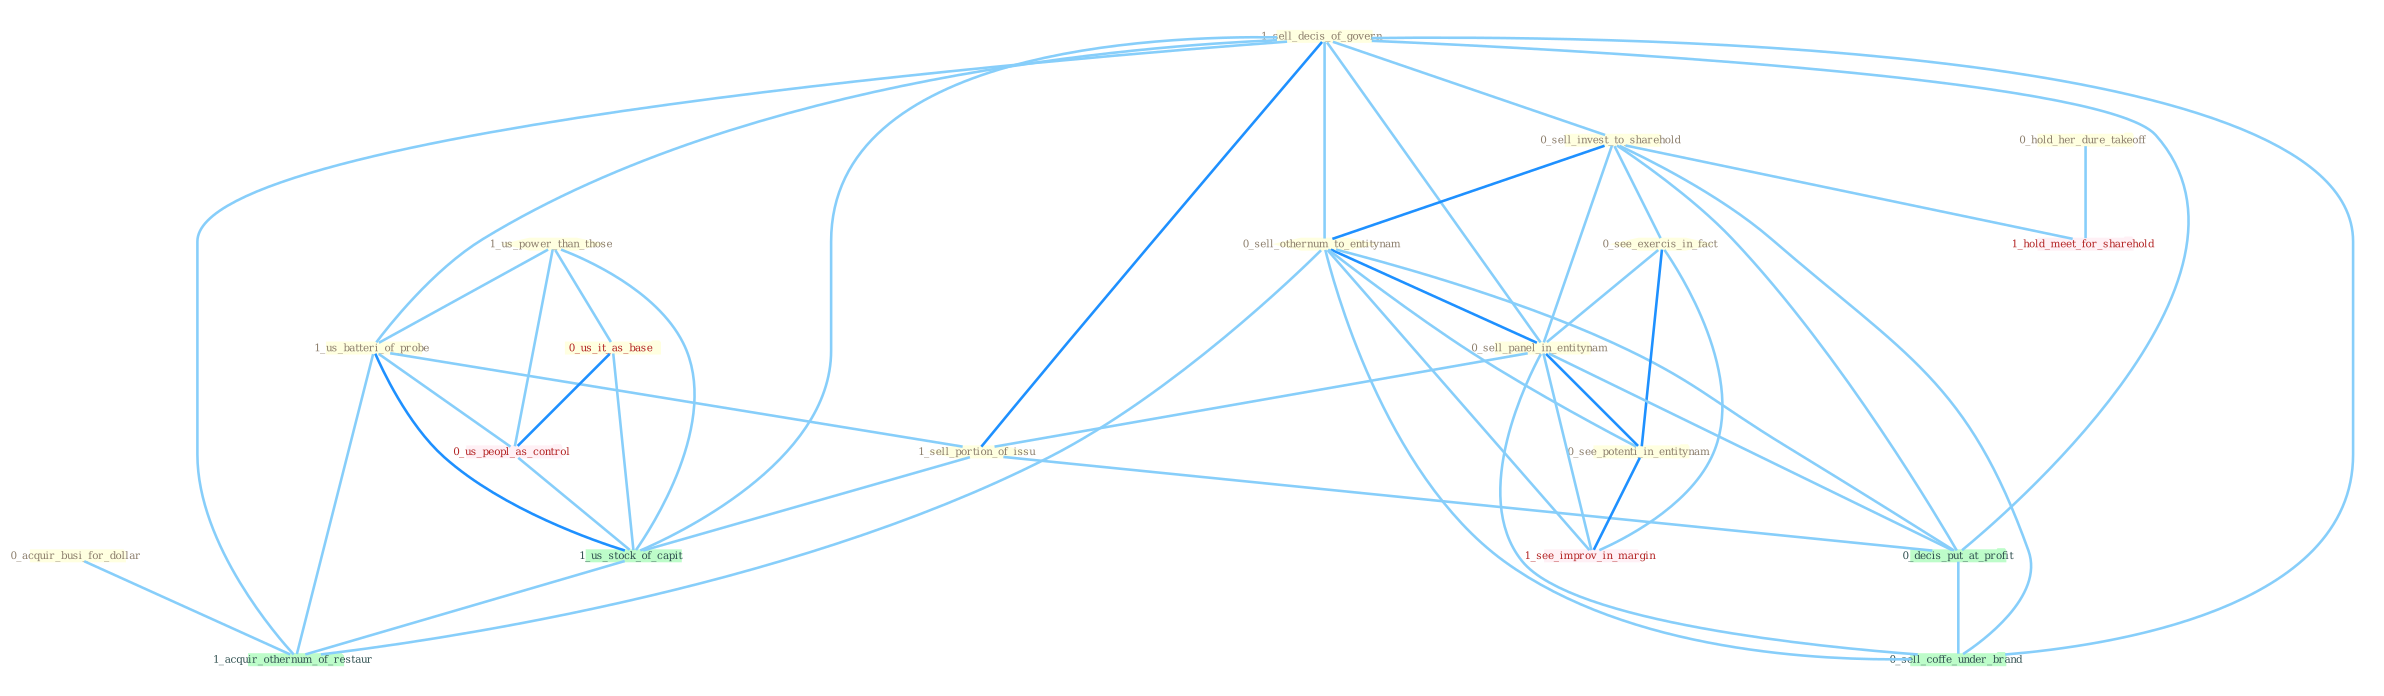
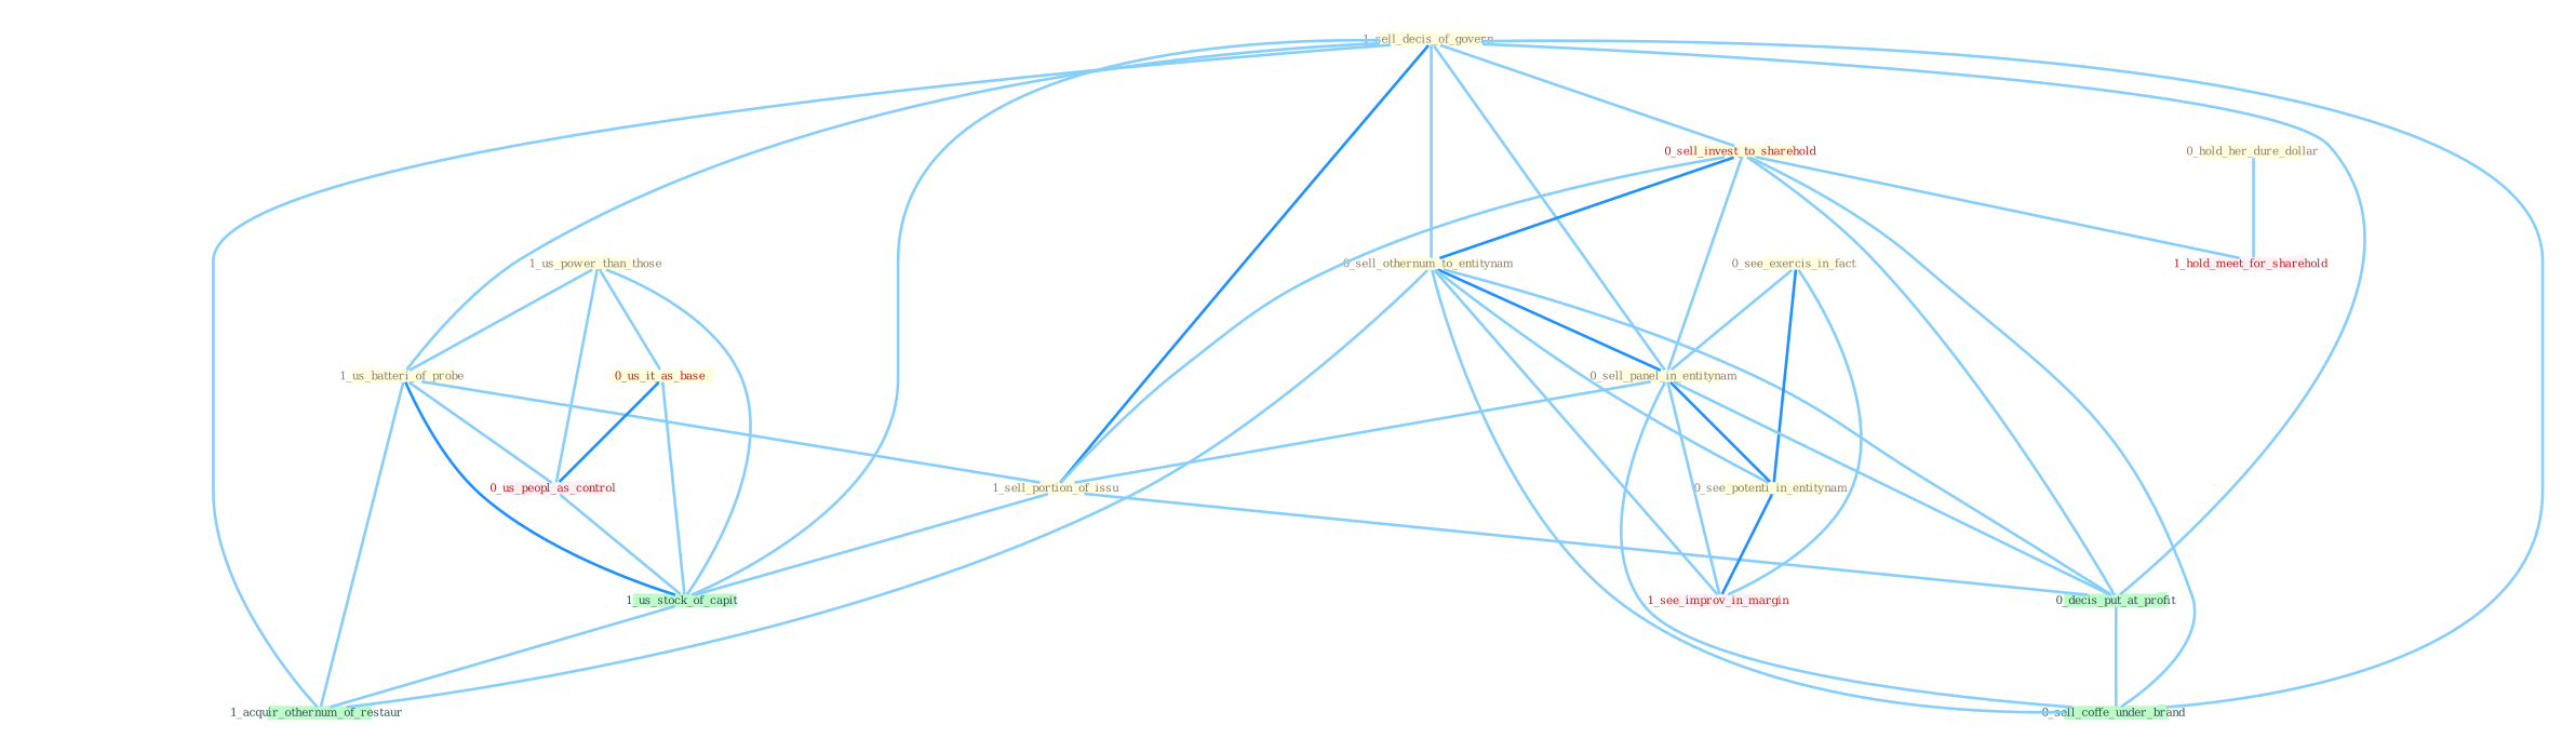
  graph {
    node [color="#ffffe0" fixedsize=true fontcolor="#8b7d6b" fontsize=4 shape=folder style=filled]
    edge [color="#87cefa" w=1]
    "1_us_power_than_those " [height=.06 shape=hexagon width=.5]
    "1_sell_decis_of_govern " [height=.06 shape=box width=.5]
-   "0_sell_invest_to_sharehold " [height=.06 shape=box width=.5]
+   "0_sell_invest_to_sharehold " [fontcolor="#b22222" height=.06 shape=box width=.5]
    "0_sell_othernum_to_entitynam " [height=.06 shape=hexagon width=.5]
    "1_us_batteri_of_probe " [height=.06 shape=note width=.5]
-   "0_acquir_busi_for_dollar " [height=.06 shape=note width=.5]
    "0_see_exercis_in_fact " [height=.06 shape=hexagon width=.5]
    "0_sell_panel_in_entitynam " [height=.06 shape=note width=.5]
    "1_sell_portion_of_issu " [height=.06 shape=hexagon width=.5]
-   "0_hold_her_dure_takeoff " [height=.06 width=.5]
+   "0_hold_her_dure_takeoff " [height=.06 width=.5 label="0_hold_her_dure_dollar"]
    "0_see_potenti_in_entitynam " [height=.06 width=.5]
    "0_us_it_as_base " [fontcolor="#b22222" height=.06 width=.5]
    "0_us_peopl_as_control " [color="#fff0f5" fontcolor="#b22222" height=.06 width=.5]
    "1_see_improv_in_margin " [color="#fff0f5" fontcolor="#b22222" height=.06 shape=note width=.5]
    "1_hold_meet_for_sharehold " [color="#fff0f5" fontcolor="#b22222" height=.06 width=.5]
    "1_us_stock_of_capit " [color="#BDFCC9" fontcolor="#2f4f4f" height=.06 shape=box width=.5]
    n17 [color="#BDFCC9" fontcolor="#2f4f4f" height=.06 label="0_decis_put_at_profit" width=.5]
    "0_sell_coffe_under_brand " [color="#BDFCC9" fontcolor="#2f4f4f" height=.06 width=.5]
    "1_acquir_othernum_of_restaur " [color="#BDFCC9" fontcolor="#2f4f4f" height=.06 shape=note width=.5]
    subgraph sub_1 {
      "1_us_power_than_those "
      "1_sell_decis_of_govern "
      "0_sell_invest_to_sharehold "
      "0_sell_othernum_to_entitynam "
      "1_us_batteri_of_probe "
-     "0_acquir_busi_for_dollar "
      "0_see_exercis_in_fact "
      "0_sell_panel_in_entitynam "
      "1_sell_portion_of_issu "
      "0_hold_her_dure_takeoff "
      "0_see_potenti_in_entitynam "
      "0_us_it_as_base "
    }
    subgraph sub_2 {
      "0_us_peopl_as_control "
      "1_see_improv_in_margin "
      "1_hold_meet_for_sharehold "
    }
    "1_us_power_than_those " -- "1_us_batteri_of_probe "
    "1_us_power_than_those " -- "0_us_it_as_base "
    "1_us_power_than_those " -- "0_us_peopl_as_control "
    "1_us_power_than_those " -- "1_us_stock_of_capit "
    "1_sell_decis_of_govern " -- "0_sell_invest_to_sharehold "
    "1_sell_decis_of_govern " -- "0_sell_othernum_to_entitynam "
    "1_sell_decis_of_govern " -- "1_us_batteri_of_probe "
    "1_sell_decis_of_govern " -- "0_sell_panel_in_entitynam "
    "1_sell_decis_of_govern " -- "1_sell_portion_of_issu " [color="#1e90ff" w=2]
    "1_sell_decis_of_govern " -- "1_us_stock_of_capit "
    "1_sell_decis_of_govern " -- n17
    "1_sell_decis_of_govern " -- "0_sell_coffe_under_brand "
    "1_sell_decis_of_govern " -- "1_acquir_othernum_of_restaur "
    "0_sell_invest_to_sharehold " -- "0_sell_othernum_to_entitynam " [color="#1e90ff" w=2]
    "0_sell_invest_to_sharehold " -- "0_sell_panel_in_entitynam "
-   "0_sell_invest_to_sharehold " -- "0_see_exercis_in_fact "
+   "0_sell_invest_to_sharehold " -- "1_sell_portion_of_issu "
    "0_sell_invest_to_sharehold " -- "1_hold_meet_for_sharehold "
    "0_sell_invest_to_sharehold " -- n17
    "0_sell_invest_to_sharehold " -- "0_sell_coffe_under_brand "
    "0_sell_othernum_to_entitynam " -- "0_sell_panel_in_entitynam " [color="#1e90ff" w=2]
    "0_sell_othernum_to_entitynam " -- "0_see_potenti_in_entitynam "
    "0_sell_othernum_to_entitynam " -- "1_see_improv_in_margin "
    "0_sell_othernum_to_entitynam " -- n17
    "0_sell_othernum_to_entitynam " -- "0_sell_coffe_under_brand "
    "0_sell_othernum_to_entitynam " -- "1_acquir_othernum_of_restaur "
    "1_us_batteri_of_probe " -- "1_sell_portion_of_issu "
    "1_us_batteri_of_probe " -- "0_us_peopl_as_control "
    "1_us_batteri_of_probe " -- "1_us_stock_of_capit " [color="#1e90ff" w=2]
    "1_us_batteri_of_probe " -- "1_acquir_othernum_of_restaur "
-   "0_acquir_busi_for_dollar " -- "1_acquir_othernum_of_restaur "
    "0_see_exercis_in_fact " -- "0_sell_panel_in_entitynam "
    "0_see_exercis_in_fact " -- "0_see_potenti_in_entitynam " [color="#1e90ff" w=2]
    "0_see_exercis_in_fact " -- "1_see_improv_in_margin " [w=2]
    "0_sell_panel_in_entitynam " -- "1_sell_portion_of_issu "
    "0_sell_panel_in_entitynam " -- "0_see_potenti_in_entitynam " [color="#1e90ff" w=2]
    "0_sell_panel_in_entitynam " -- "1_see_improv_in_margin "
    "0_sell_panel_in_entitynam " -- n17
    "0_sell_panel_in_entitynam " -- "0_sell_coffe_under_brand "
    "1_sell_portion_of_issu " -- "1_us_stock_of_capit "
    "1_sell_portion_of_issu " -- n17
    "0_hold_her_dure_takeoff " -- "1_hold_meet_for_sharehold "
    "0_see_potenti_in_entitynam " -- "1_see_improv_in_margin " [color="#1e90ff" w=2]
    "0_us_it_as_base " -- "0_us_peopl_as_control " [color="#1e90ff" w=2]
    "0_us_it_as_base " -- "1_us_stock_of_capit "
    "0_us_peopl_as_control " -- "1_us_stock_of_capit "
    "1_us_stock_of_capit " -- "1_acquir_othernum_of_restaur "
    n17 -- "0_sell_coffe_under_brand "
  }
